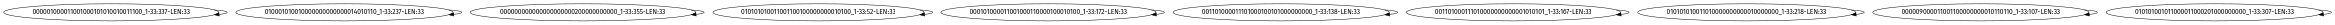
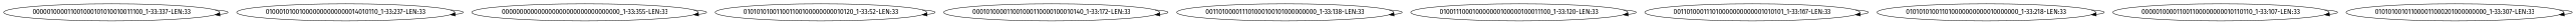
  digraph {
    fontname="Fira Sans"
    node [fontname="Fira Sans"]
    edge [fontname="Fira Sans"]
    "000001000011001000101010010011100_1-33:337-LEN:33"
    n2 [label="010001010010000000000000014010110_1-33:237-LEN:33"]
-   "000000000000000000000000000000000_1-33:355-LEN:33" [label="000000000000000000000200000000000_1-33:355-LEN:33"]
-   "010101010011001100100000000010100_1-33:52-LEN:33"
-   "000101000011001000110000100010100_1-33:172-LEN:33"
+   "000000000000000000000000000000000_1-33:355-LEN:33"
+   "010101010011001100100000000010100_1-33:52-LEN:33" [label="010101010011001100100000000010120_1-33:52-LEN:33"]
+   "000101000011001000110000100010100_1-33:172-LEN:33" [label="000101000011001000110000100010140_1-33:172-LEN:33"]
    "001101000011101000100101000000000_1-33:138-LEN:33"
+   "010011100010000000100000100011100_1-33:120-LEN:33"
    "001101000111010000000000001010101_1-33:167-LEN:33"
    "010101010011010000000000010000000_1-33:218-LEN:33"
-   "000001000011001100000000010110110_1-33:107-LEN:33" [label="000009000011001100000000010110110_1-33:107-LEN:33"]
+   "000001000011001100000000010110110_1-33:107-LEN:33"
    n11 [label="010101001011000011000201000000000_1-33:307-LEN:33"]
    "000001000011001000101010010011100_1-33:337-LEN:33" -> "000001000011001000101010010011100_1-33:337-LEN:33"
    n2 -> n2
    "000000000000000000000000000000000_1-33:355-LEN:33" -> "000000000000000000000000000000000_1-33:355-LEN:33"
    "010101010011001100100000000010100_1-33:52-LEN:33" -> "010101010011001100100000000010100_1-33:52-LEN:33"
    "000101000011001000110000100010100_1-33:172-LEN:33" -> "000101000011001000110000100010100_1-33:172-LEN:33"
    "001101000011101000100101000000000_1-33:138-LEN:33" -> "001101000011101000100101000000000_1-33:138-LEN:33"
+   "010011100010000000100000100011100_1-33:120-LEN:33" -> "010011100010000000100000100011100_1-33:120-LEN:33"
    "001101000111010000000000001010101_1-33:167-LEN:33" -> "001101000111010000000000001010101_1-33:167-LEN:33"
    "010101010011010000000000010000000_1-33:218-LEN:33" -> "010101010011010000000000010000000_1-33:218-LEN:33"
    "000001000011001100000000010110110_1-33:107-LEN:33" -> "000001000011001100000000010110110_1-33:107-LEN:33"
    n11 -> n11
  }
